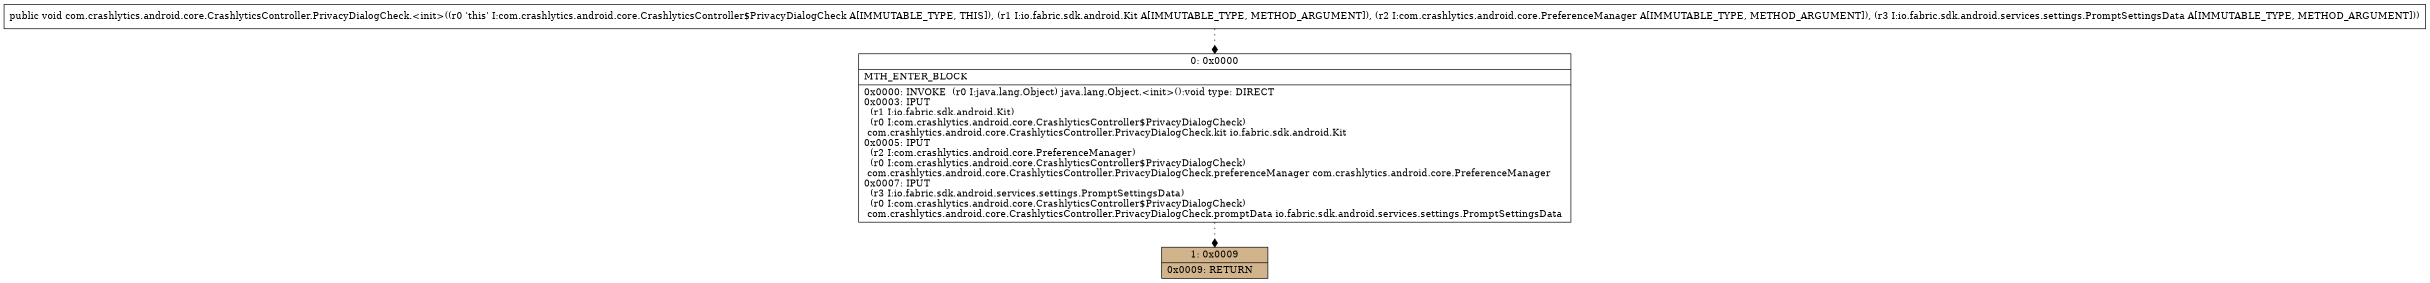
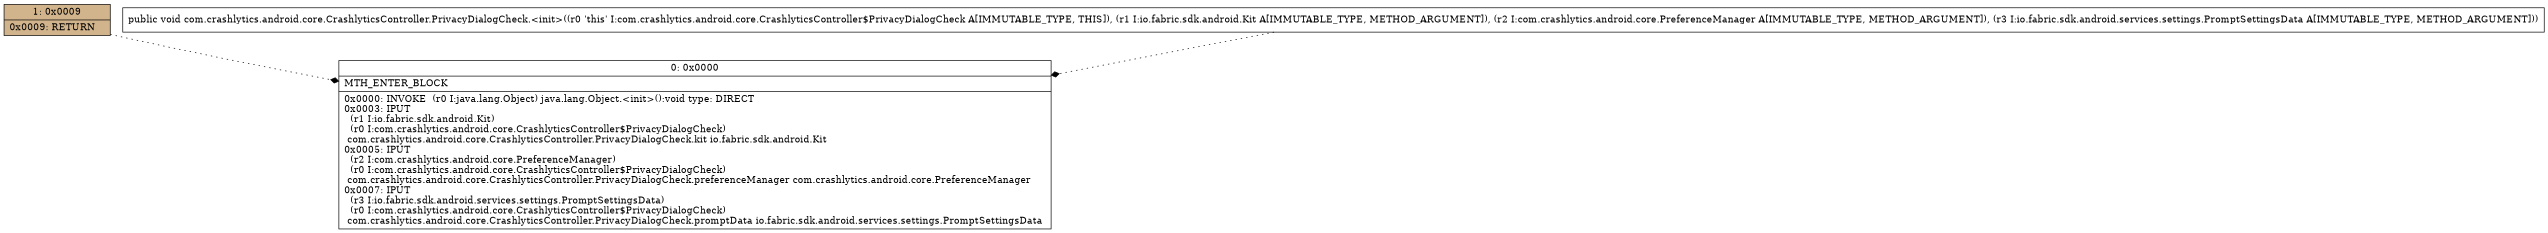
  digraph {
    node [shape=record style=filled fillcolor=white]
    edge [style=dotted arrowhead=diamond]
    n1 [label="{0\:\ 0x0000|MTH_ENTER_BLOCK\l|0x0000: INVOKE  (r0 I:java.lang.Object) java.lang.Object.\<init\>():void type: DIRECT \l0x0003: IPUT  \l  (r1 I:io.fabric.sdk.android.Kit)\l  (r0 I:com.crashlytics.android.core.CrashlyticsController$PrivacyDialogCheck)\l com.crashlytics.android.core.CrashlyticsController.PrivacyDialogCheck.kit io.fabric.sdk.android.Kit \l0x0005: IPUT  \l  (r2 I:com.crashlytics.android.core.PreferenceManager)\l  (r0 I:com.crashlytics.android.core.CrashlyticsController$PrivacyDialogCheck)\l com.crashlytics.android.core.CrashlyticsController.PrivacyDialogCheck.preferenceManager com.crashlytics.android.core.PreferenceManager \l0x0007: IPUT  \l  (r3 I:io.fabric.sdk.android.services.settings.PromptSettingsData)\l  (r0 I:com.crashlytics.android.core.CrashlyticsController$PrivacyDialogCheck)\l com.crashlytics.android.core.CrashlyticsController.PrivacyDialogCheck.promptData io.fabric.sdk.android.services.settings.PromptSettingsData \l}"]
    n2 [label="{1\:\ 0x0009|0x0009: RETURN   \l}" fillcolor=tan]
    n3 [label="{public void com.crashlytics.android.core.CrashlyticsController.PrivacyDialogCheck.\<init\>((r0 'this' I:com.crashlytics.android.core.CrashlyticsController$PrivacyDialogCheck A[IMMUTABLE_TYPE, THIS]), (r1 I:io.fabric.sdk.android.Kit A[IMMUTABLE_TYPE, METHOD_ARGUMENT]), (r2 I:com.crashlytics.android.core.PreferenceManager A[IMMUTABLE_TYPE, METHOD_ARGUMENT]), (r3 I:io.fabric.sdk.android.services.settings.PromptSettingsData A[IMMUTABLE_TYPE, METHOD_ARGUMENT])) }"]
-   n1 -> n2
+   n2 -> n1
    n3 -> n1
  }
